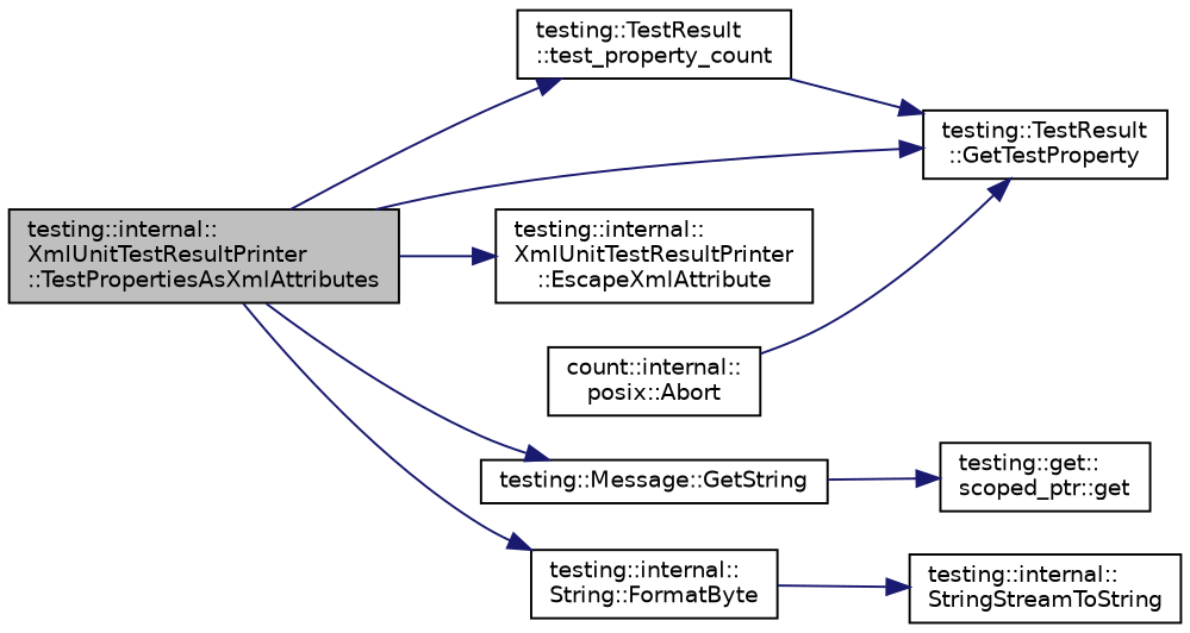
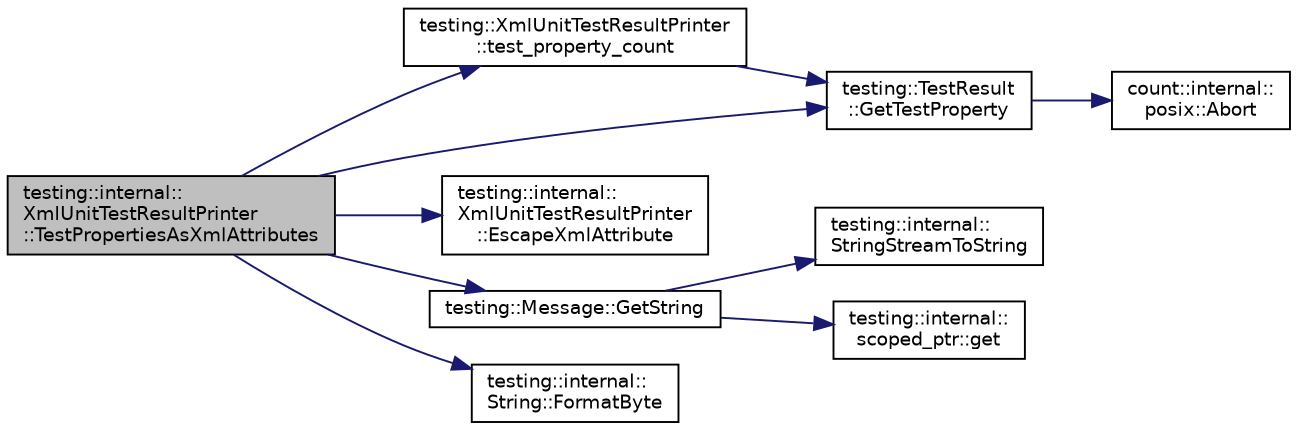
  digraph {
    rankdir=LR
    node [color=black fillcolor=white fontname=Helvetica fontsize=10 shape=record style=filled]
    edge [color=midnightblue fontname=Helvetica fontsize=10 labelfontname=Helvetica labelfontsize=10 style=solid]
    n1 [fillcolor=grey75 fontcolor=black height=0.2 label="testing::internal::\lXmlUnitTestResultPrinter\l::TestPropertiesAsXmlAttributes" width=0.4]
-   n2 [height=0.2 label="testing::TestResult\l::test_property_count" width=0.4]
+   n2 [height=0.2 label="testing::XmlUnitTestResultPrinter\l::test_property_count" width=0.4]
    n3 [height=0.2 label="testing::TestResult\l::GetTestProperty" width=0.4]
    n4 [height=0.2 label="testing::internal::\lXmlUnitTestResultPrinter\l::EscapeXmlAttribute" width=0.4]
    n5 [height=0.2 label="testing::Message::GetString" width=0.4]
    n6 [height=0.2 label="testing::internal::\lString::FormatByte" width=0.4]
    n7 [height=0.2 label="count::internal::\lposix::Abort" width=0.4]
    n8 [height=0.2 label="testing::internal::\lStringStreamToString" width=0.4]
-   n9 [height=0.2 label="testing::get::\lscoped_ptr::get" width=0.4]
+   n9 [height=0.2 label="testing::internal::\lscoped_ptr::get" width=0.4]
    n1 -> n2
    n1 -> n3
    n1 -> n4
    n1 -> n5
    n1 -> n6
    n2 -> n3
-   n7 -> n3
-   n6 -> n8
+   n3 -> n7
+   n5 -> n8
    n5 -> n9
  }
